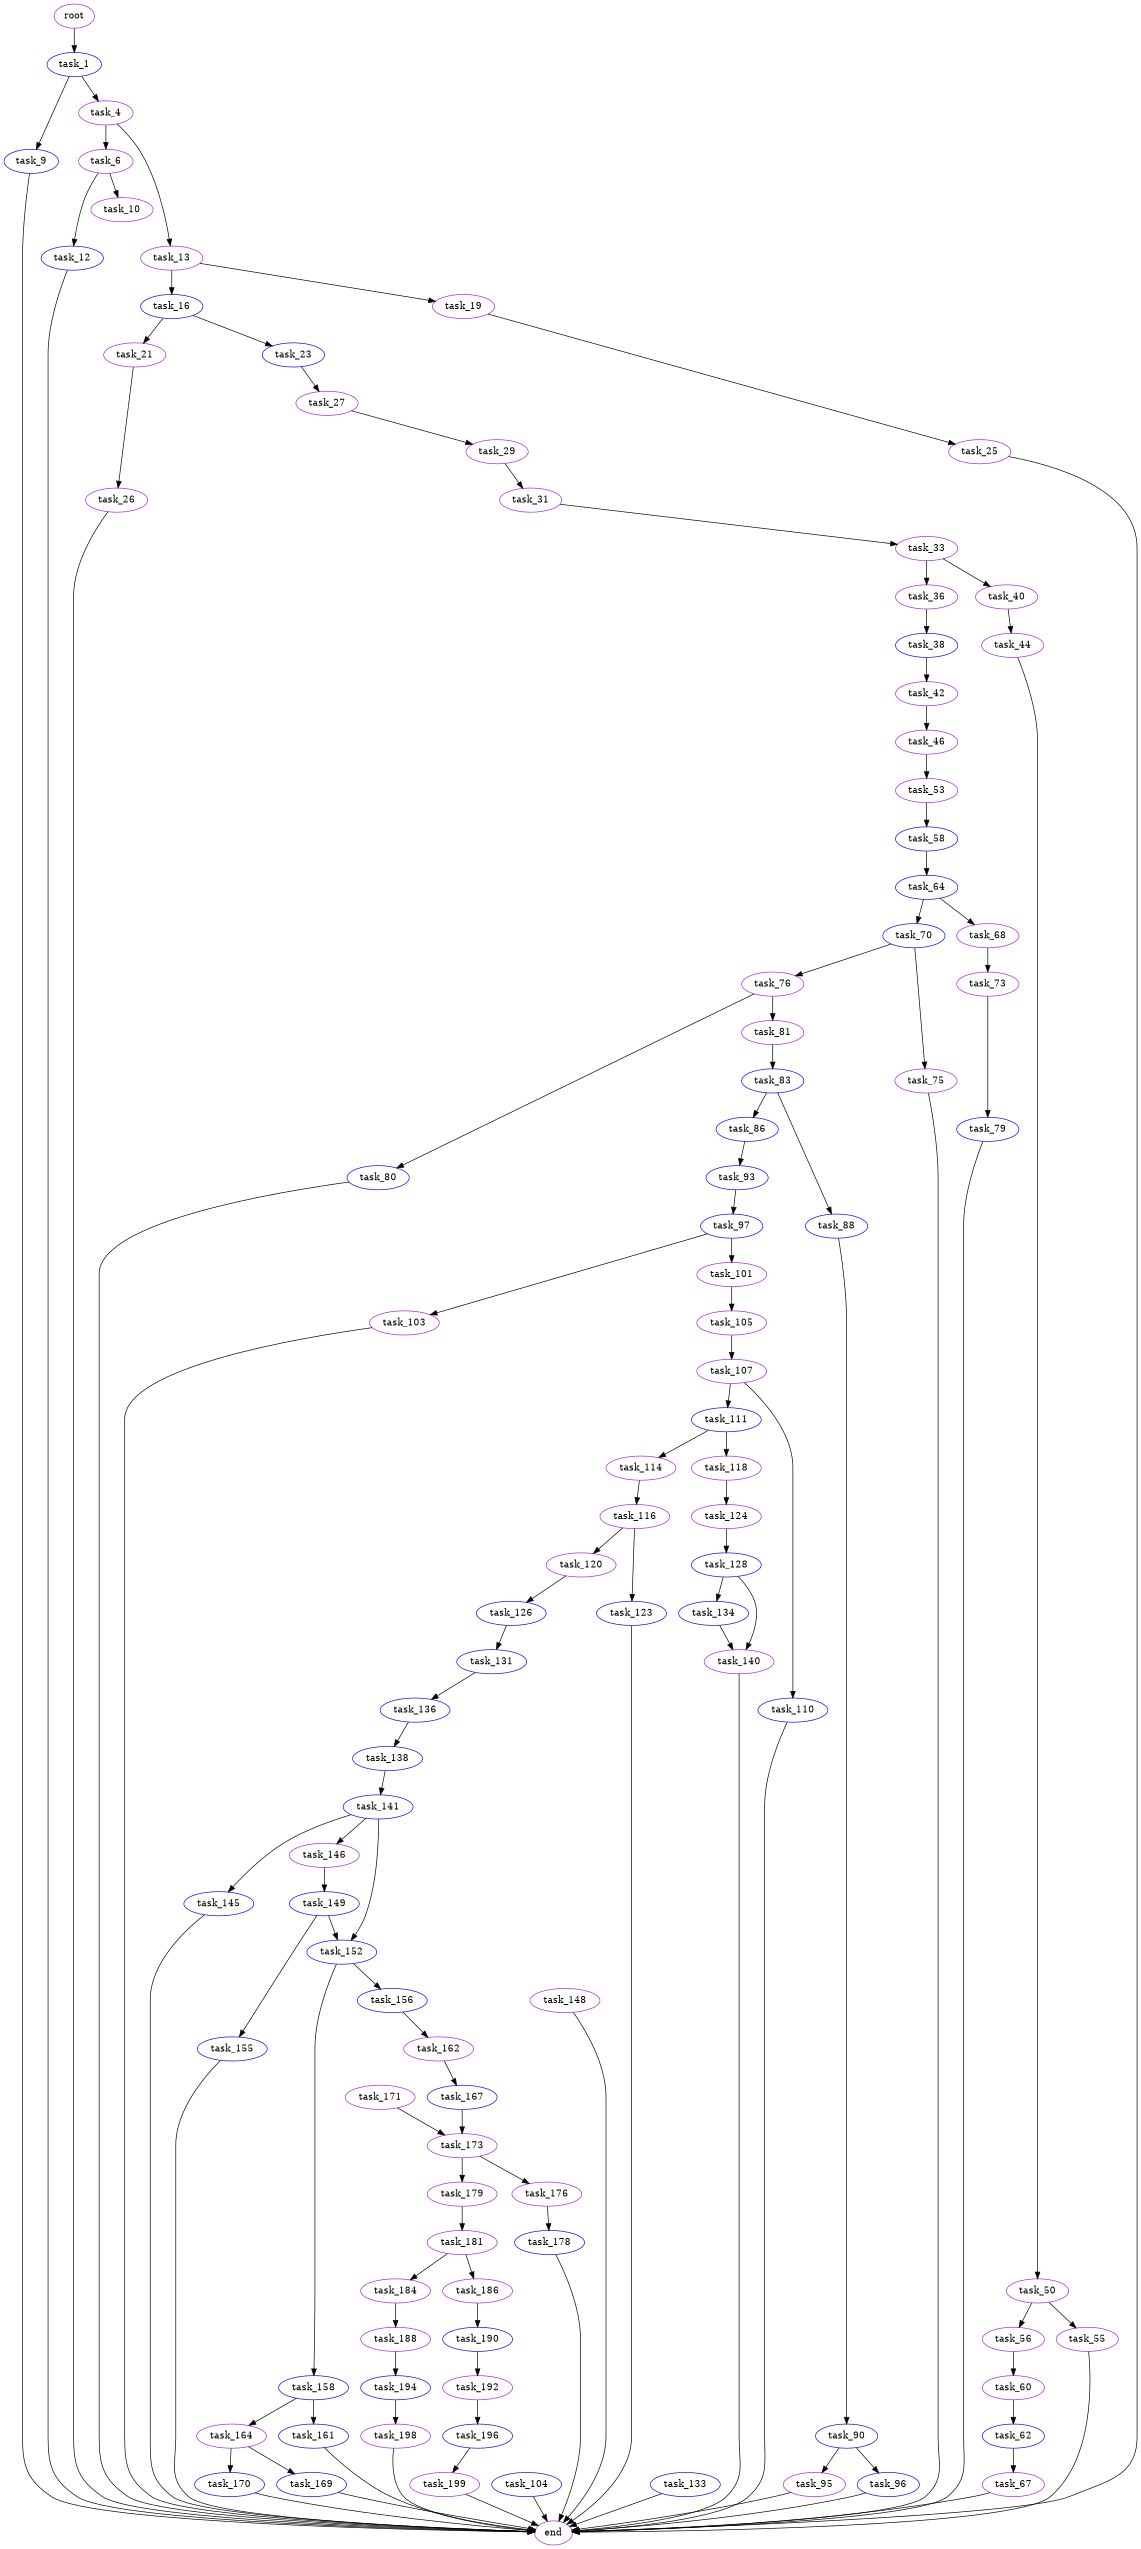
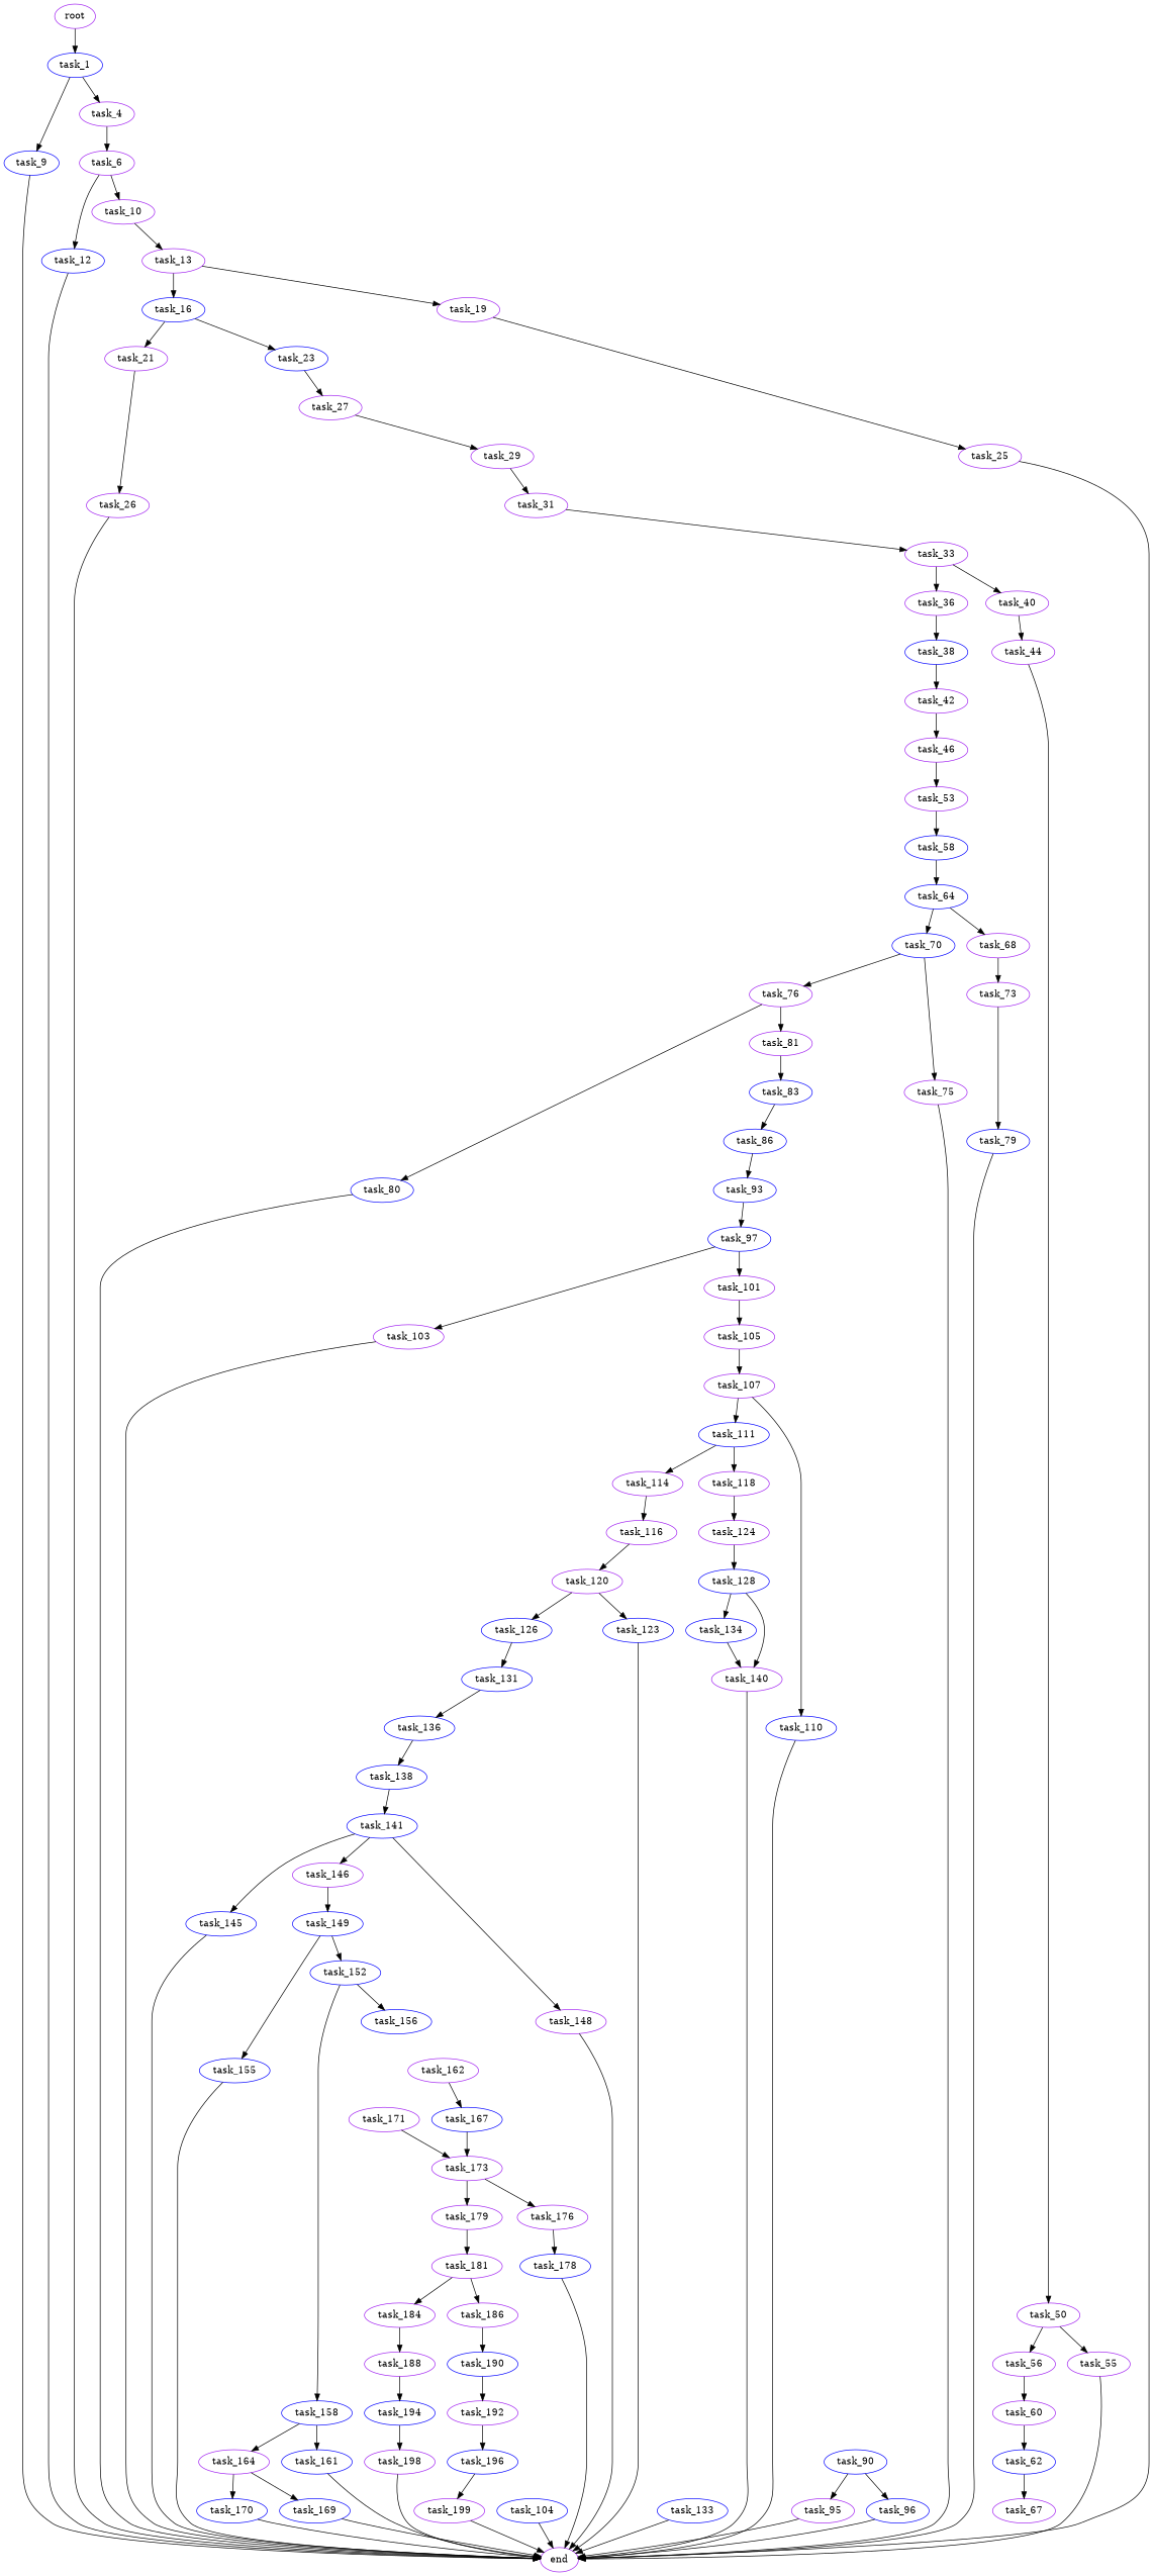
  digraph {
    node [color=purple]
    task_1 [color=blue]
    root
    task_4
    task_9 [color=blue]
    task_6
    end
    task_10
    task_12 [color=blue]
    task_13
    task_16 [color=blue]
    task_19
    task_21
    task_23 [color=blue]
    task_25
    task_26
    task_27
    task_29
    task_31
    task_33
    task_36
    task_40
    task_38 [color=blue]
    task_44
    task_42
    task_50
    task_46
    task_53
    task_55
    task_56
    task_58 [color=blue]
    task_60
    task_64 [color=blue]
    task_62 [color=blue]
    task_68
    task_70 [color=blue]
    task_67
    task_73
    task_75
    task_76
    task_79 [color=blue]
    task_80 [color=blue]
    task_81
    task_83 [color=blue]
    task_86 [color=blue]
-   task_88 [color=blue]
    task_93 [color=blue]
    task_90 [color=blue]
    task_97 [color=blue]
    task_95
    task_96 [color=blue]
    task_101
    task_103
    task_105
    task_104 [color=blue]
    task_107
    task_110 [color=blue]
    task_111 [color=blue]
    task_114
    task_118
    task_116
    task_124
    task_120
    task_128 [color=blue]
    task_123 [color=blue]
    task_126 [color=blue]
    task_131 [color=blue]
    task_134 [color=blue]
    task_140
    task_136 [color=blue]
    task_133 [color=blue]
    task_138 [color=blue]
    task_141 [color=blue]
    task_145 [color=blue]
    task_146
    task_148
    task_149 [color=blue]
    task_152 [color=blue]
    task_155 [color=blue]
    task_156 [color=blue]
    task_158 [color=blue]
    task_162
    task_161 [color=blue]
    task_164
    task_167 [color=blue]
    task_169 [color=blue]
    task_170 [color=blue]
    task_173
    task_171
    task_176
    task_179
    task_178 [color=blue]
    task_181
    task_184
    task_186
    task_188
    task_190 [color=blue]
    task_194 [color=blue]
    task_192
    task_198
    task_196 [color=blue]
    task_199
    task_1 -> task_4
    task_1 -> task_9
    root -> task_1
    task_4 -> task_6
    task_9 -> end
    task_6 -> task_10
    task_6 -> task_12
-   task_4 -> task_13
+   task_10 -> task_13
    task_12 -> end
    task_13 -> task_16
    task_13 -> task_19
    task_16 -> task_21
    task_16 -> task_23
    task_19 -> task_25
    task_21 -> task_26
    task_23 -> task_27
    task_25 -> end
    task_26 -> end
    task_27 -> task_29
    task_29 -> task_31
    task_31 -> task_33
    task_33 -> task_36
    task_33 -> task_40
    task_36 -> task_38
    task_40 -> task_44
    task_38 -> task_42
    task_44 -> task_50
    task_42 -> task_46
    task_50 -> task_55
    task_50 -> task_56
    task_46 -> task_53
    task_53 -> task_58
    task_55 -> end
    task_56 -> task_60
    task_58 -> task_64
    task_60 -> task_62
    task_64 -> task_68
    task_64 -> task_70
    task_62 -> task_67
    task_68 -> task_73
    task_70 -> task_75
    task_70 -> task_76
-   task_67 -> end
    task_73 -> task_79
    task_75 -> end
    task_76 -> task_80
    task_76 -> task_81
    task_79 -> end
    task_80 -> end
    task_81 -> task_83
    task_83 -> task_86
-   task_83 -> task_88
    task_86 -> task_93
-   task_88 -> task_90
    task_93 -> task_97
    task_90 -> task_95
    task_90 -> task_96
    task_97 -> task_101
    task_97 -> task_103
    task_95 -> end
    task_96 -> end
    task_101 -> task_105
    task_103 -> end
    task_105 -> task_107
    task_104 -> end
    task_107 -> task_110
    task_107 -> task_111
    task_110 -> end
    task_111 -> task_114
    task_111 -> task_118
    task_114 -> task_116
    task_118 -> task_124
    task_116 -> task_120
    task_124 -> task_128
-   task_116 -> task_123
+   task_120 -> task_123
    task_120 -> task_126
    task_128 -> task_134
    task_128 -> task_140
    task_123 -> end
    task_126 -> task_131
    task_131 -> task_136
    task_134 -> task_140
    task_140 -> end
    task_136 -> task_138
    task_133 -> end
    task_138 -> task_141
    task_141 -> task_145
    task_141 -> task_146
-   task_141 -> task_152
+   task_141 -> task_148
    task_145 -> end
    task_146 -> task_149
    task_148 -> end
    task_149 -> task_152
    task_149 -> task_155
    task_152 -> task_156
    task_152 -> task_158
    task_155 -> end
-   task_156 -> task_162
    task_158 -> task_161
    task_158 -> task_164
    task_162 -> task_167
    task_161 -> end
    task_164 -> task_169
    task_164 -> task_170
    task_167 -> task_173
    task_169 -> end
    task_170 -> end
    task_173 -> task_176
    task_173 -> task_179
    task_171 -> task_173
    task_176 -> task_178
    task_179 -> task_181
    task_178 -> end
    task_181 -> task_184
    task_181 -> task_186
    task_184 -> task_188
    task_186 -> task_190
    task_188 -> task_194
    task_190 -> task_192
    task_194 -> task_198
    task_192 -> task_196
    task_198 -> end
    task_196 -> task_199
    task_199 -> end
  }
